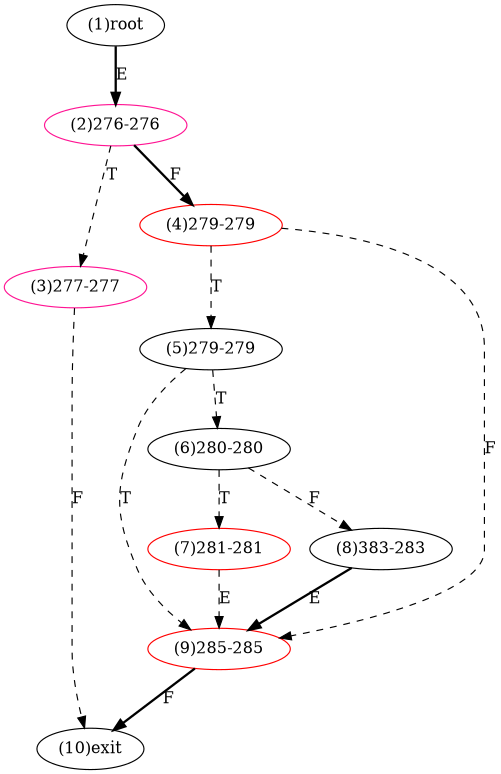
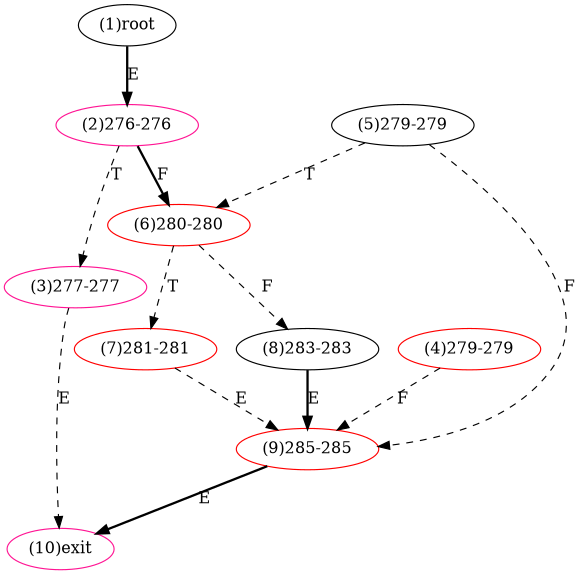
  digraph {
    node [color=black]
    edge [style=dashed]
    n1 [label="(1)root"]
    n2 [color=deeppink label="(2)276-276"]
    n3 [color=deeppink label="(3)277-277"]
    n4 [color=red label="(4)279-279"]
-   n5 [label="(10)exit"]
+   n5 [color=deeppink label="(10)exit"]
    n6 [label="(5)279-279"]
    n7 [color=red label="(9)285-285"]
-   n8 [label="(6)280-280"]
+   n8 [color=red label="(6)280-280"]
    n9 [color=red label="(7)281-281"]
-   n10 [label="(8)383-283"]
+   n10 [label="(8)283-283"]
    n1 -> n2 [label=E style=bold]
    n2 -> n3 [label=T]
-   n2 -> n4 [label=F style=bold]
-   n3 -> n5 [label=F]
-   n4 -> n6 [label=T]
+   n2 -> n8 [label=F style=bold]
+   n3 -> n5 [label=E]
    n4 -> n7 [label=F]
-   n6 -> n7 [label=T]
+   n6 -> n7 [label=F]
    n6 -> n8 [label=T]
-   n7 -> n5 [label=F style=bold]
+   n7 -> n5 [label=E style=bold]
    n8 -> n9 [label=T]
    n8 -> n10 [label=F]
    n9 -> n7 [label=E]
    n10 -> n7 [label=E style=bold]
  }
